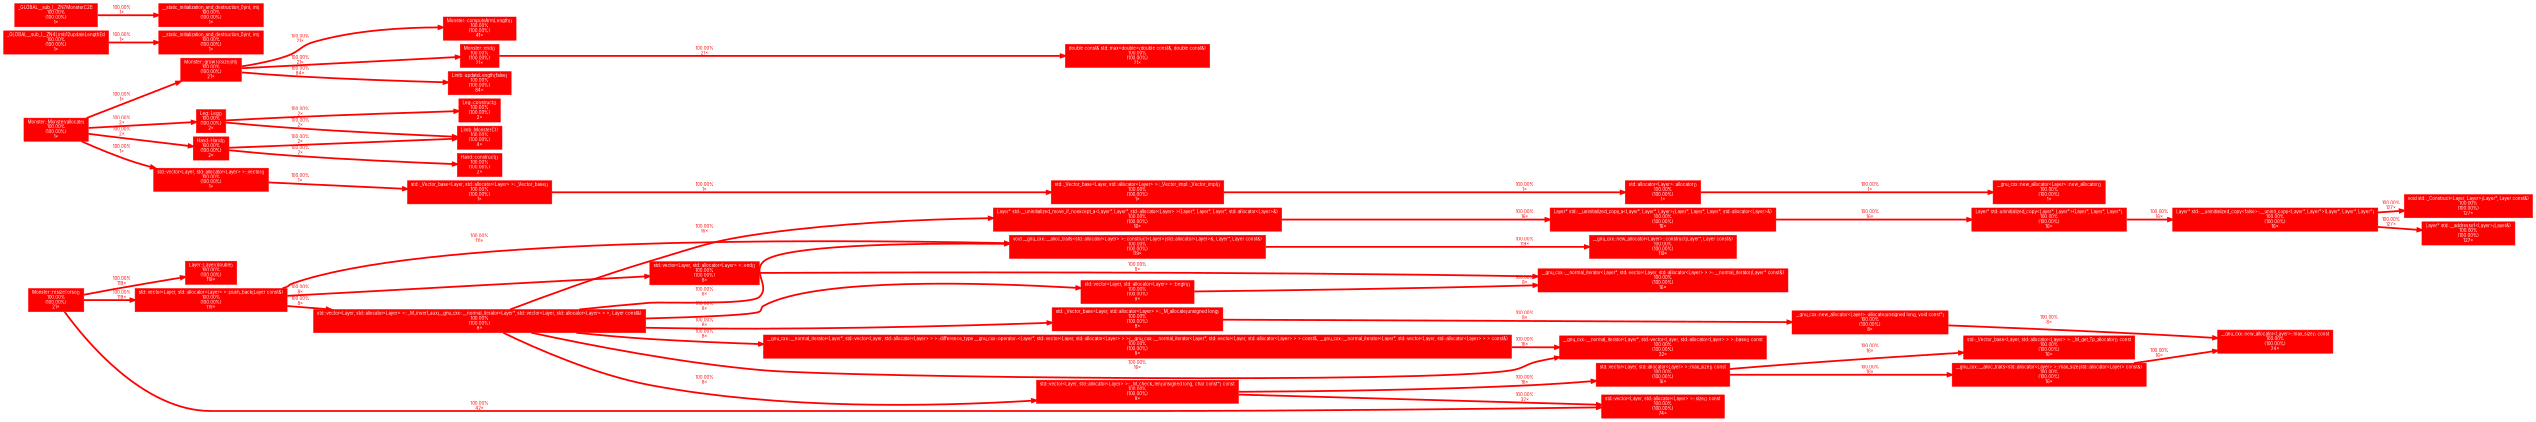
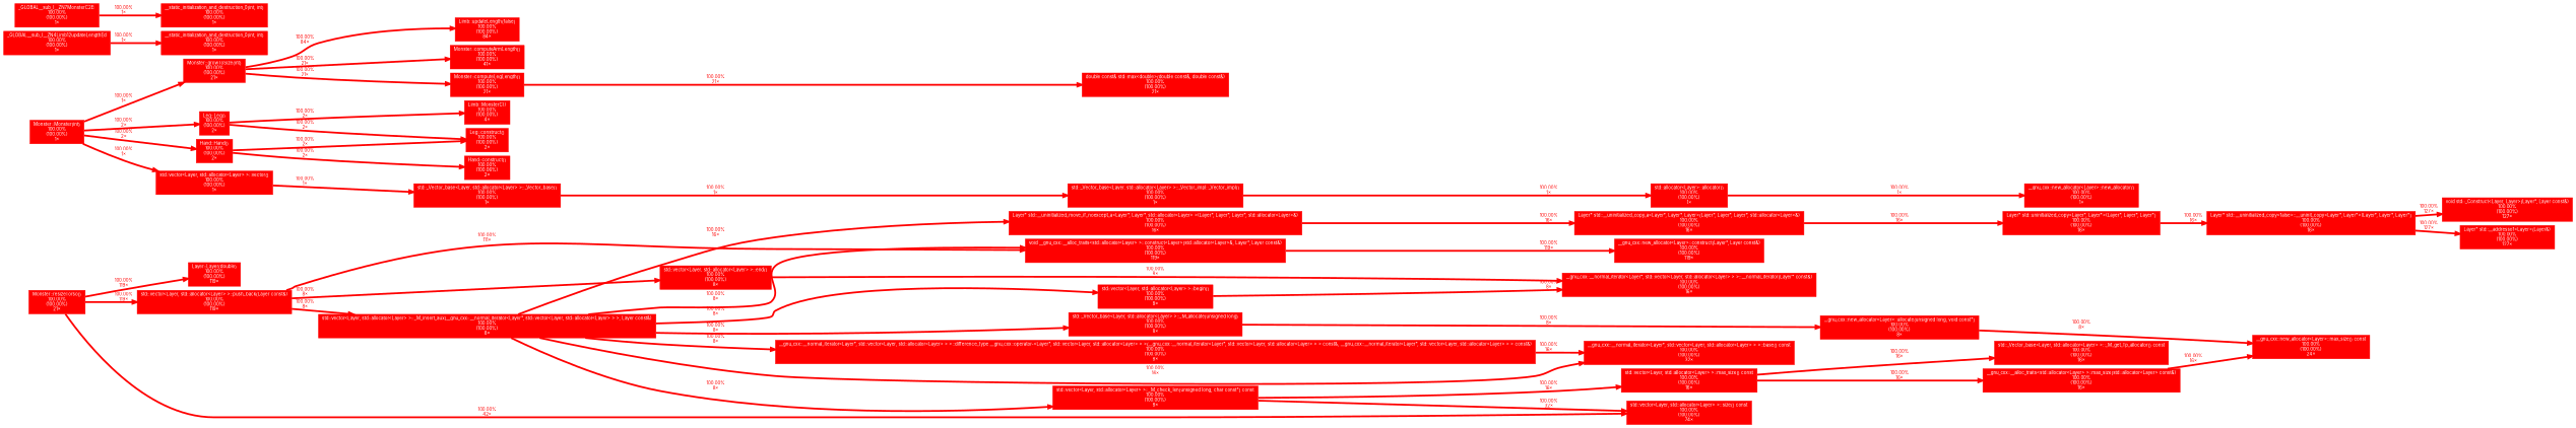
  digraph {
    fontname=Inter
    nodesep=0.125
    rankdir=LR
    ranksep=0.25
    node [color="#ff0000" fontcolor="#ffffff" fontname=Inter fontsize=10.00 shape=box style=filled]
    edge [arrowsize=1.00 color="#ff0000" fontcolor="#ff0000" fontname=Inter fontsize=10.00 labeldistance=4.00 penwidth=4.00]
    n1 [height=0 label="void std::_Construct<Layer, Layer>(Layer*, Layer const&)\n100.00%\n(100.00%)\n127×" width=0]
    n2 [height=0 label="Layer* std::__addressof<Layer>(Layer&)\n100.00%\n(100.00%)\n127×" width=0]
    n3 [height=0 label="Layer::Layer(double)\n100.00%\n(100.00%)\n119×" width=0]
    n4 [height=0 label="__gnu_cxx::new_allocator<Layer>::construct(Layer*, Layer const&)\n100.00%\n(100.00%)\n119×" width=0]
    n5 [height=0 label="void __gnu_cxx::__alloc_traits<std::allocator<Layer> >::construct<Layer>(std::allocator<Layer>&, Layer*, Layer const&)\n100.00%\n(100.00%)\n119×" width=0]
    n6 [height=0 label="std::vector<Layer, std::allocator<Layer> >::push_back(Layer const&)\n100.00%\n(100.00%)\n119×" width=0]
    n7 [height=0 label="std::vector<Layer, std::allocator<Layer> >::_M_insert_aux(__gnu_cxx::__normal_iterator<Layer*, std::vector<Layer, std::allocator<Layer> > >, Layer const&)\n100.00%\n(100.00%)\n8×" width=0]
    n8 [height=0 label="std::vector<Layer, std::allocator<Layer> >::end()\n100.00%\n(100.00%)\n8×" width=0]
    n9 [height=0 label="__gnu_cxx::__normal_iterator<Layer*, std::vector<Layer, std::allocator<Layer> > >::base() const\n100.00%\n(100.00%)\n32×" width=0]
    n10 [height=0 label="Layer* std::__uninitialized_move_if_noexcept_a<Layer*, Layer*, std::allocator<Layer> >(Layer*, Layer*, Layer*, std::allocator<Layer>&)\n100.00%\n(100.00%)\n16×" width=0]
    n11 [height=0 label="__gnu_cxx::__normal_iterator<Layer*, std::vector<Layer, std::allocator<Layer> > >::difference_type __gnu_cxx::operator-<Layer*, std::vector<Layer, std::allocator<Layer> > >(__gnu_cxx::__normal_iterator<Layer*, std::vector<Layer, std::allocator<Layer> > > const&, __gnu_cxx::__normal_iterator<Layer*, std::vector<Layer, std::allocator<Layer> > > const&)\n100.00%\n(100.00%)\n8×" width=0]
    n12 [height=0 label="std::vector<Layer, std::allocator<Layer> >::_M_check_len(unsigned long, char const*) const\n100.00%\n(100.00%)\n8×" width=0]
    n13 [height=0 label="std::_Vector_base<Layer, std::allocator<Layer> >::_M_allocate(unsigned long)\n100.00%\n(100.00%)\n8×" width=0]
    n14 [height=0 label="std::vector<Layer, std::allocator<Layer> >::begin()\n100.00%\n(100.00%)\n8×" width=0]
    n15 [height=0 label="__gnu_cxx::__normal_iterator<Layer*, std::vector<Layer, std::allocator<Layer> > >::__normal_iterator(Layer* const&)\n100.00%\n(100.00%)\n16×" width=0]
    n16 [height=0 label="Layer* std::__uninitialized_copy_a<Layer*, Layer*, Layer>(Layer*, Layer*, Layer*, std::allocator<Layer>&)\n100.00%\n(100.00%)\n16×" width=0]
    n17 [height=0 label="std::vector<Layer, std::allocator<Layer> >::size() const\n100.00%\n(100.00%)\n74×" width=0]
    n18 [height=0 label="std::vector<Layer, std::allocator<Layer> >::max_size() const\n100.00%\n(100.00%)\n16×" width=0]
    n19 [height=0 label="__gnu_cxx::new_allocator<Layer>::allocate(unsigned long, void const*)\n100.00%\n(100.00%)\n8×" width=0]
    n20 [height=0 label="Limb::updateLength(false)\n100.00%\n(100.00%)\n84×" width=0]
    n21 [height=0 label="Monster::computeArmLength()\n100.00%\n(100.00%)\n41×" width=0]
    n22 [height=0 label="__gnu_cxx::new_allocator<Layer>::max_size() const\n100.00%\n(100.00%)\n24×" width=0]
    n23 [height=0 label="Monster::growToSize(int)\n100.00%\n(100.00%)\n21×" width=0]
-   n24 [height=0 label="Monster::end()\n100.00%\n(100.00%)\n21×" width=0]
+   n24 [height=0 label="Monster::computeLegLength()\n100.00%\n(100.00%)\n21×" width=0]
    n25 [height=0 label="Monster::resizeTorso()\n100.00%\n(100.00%)\n21×" width=0]
    n26 [height=0 label="double const& std::max<double>(double const&, double const&)\n100.00%\n(100.00%)\n21×" width=0]
    n27 [height=0 label="__gnu_cxx::__alloc_traits<std::allocator<Layer> >::max_size(std::allocator<Layer> const&)\n100.00%\n(100.00%)\n16×" width=0]
    n28 [height=0 label="std::_Vector_base<Layer, std::allocator<Layer> >::_M_get_Tp_allocator() const\n100.00%\n(100.00%)\n16×" width=0]
    n29 [height=0 label="Layer* std::__uninitialized_copy<false>::__uninit_copy<Layer*, Layer*>(Layer*, Layer*, Layer*)\n100.00%\n(100.00%)\n16×" width=0]
    n30 [height=0 label="Layer* std::uninitialized_copy<Layer*, Layer*>(Layer*, Layer*, Layer*)\n100.00%\n(100.00%)\n16×" width=0]
    n31 [height=0 label="Limb::MonsterC()\n100.00%\n(100.00%)\n4×" width=0]
    n32 [height=0 label="Leg::construct()\n100.00%\n(100.00%)\n2×" width=0]
    n33 [height=0 label="Leg::Leg()\n100.00%\n(100.00%)\n2×" width=0]
    n34 [height=0 label="Hand::construct()\n100.00%\n(100.06%)\n2×" width=0]
    n35 [height=0 label="Hand::Hand()\n100.00%\n(100.00%)\n2×" width=0]
    n36 [height=0 label="_GLOBAL__sub_I__ZN4Limb12updateLengthEd\n100.00%\n(100.00%)\n1×" width=0]
    n37 [height=0 label="__static_initialization_and_destruction_0(int, int)\n100.00%\n(100.00%)\n1×" width=0]
    n38 [height=0 label="_GLOBAL__sub_I__ZN7MonsterC2Ei\n100.00%\n(100.00%)\n1×" width=0]
    n39 [height=0 label="__static_initialization_and_destruction_0(int, int)\n100.00%\n(100.00%)\n1×" width=0]
-   n40 [height=0 label="Monster::Monster(allocate)\n100.00%\n(100.00%)\n1×" width=0]
+   n40 [height=0 label="Monster::Monster(int)\n100.00%\n(100.00%)\n1×" width=0]
    n41 [height=0 label="std::vector<Layer, std::allocator<Layer> >::vector()\n100.00%\n(100.00%)\n1×" width=0]
    n42 [height=0 label="std::_Vector_base<Layer, std::allocator<Layer> >::_Vector_base()\n100.00%\n(100.00%)\n1×" width=0]
    n43 [height=0 label="std::_Vector_base<Layer, std::allocator<Layer> >::_Vector_impl::_Vector_impl()\n100.00%\n(100.00%)\n1×" width=0]
    n44 [height=0 label="__gnu_cxx::new_allocator<Layer>::new_allocator()\n100.00%\n(100.00%)\n1×" width=0]
    n45 [height=0 label="std::allocator<Layer>::allocator()\n100.00%\n(100.00%)\n1×" width=0]
    n5 -> n4 [label="100.00%\n119×"]
    n6 -> n5 [label="100.00%\n111×"]
    n6 -> n7 [label="100.00%\n8×"]
    n6 -> n8 [label="100.00%\n8×"]
    n7 -> n5 [label="100.00%\n8×"]
    n7 -> n9 [label="100.00%\n16×"]
    n7 -> n10 [label="100.00%\n16×"]
    n7 -> n11 [label="100.00%\n8×"]
    n7 -> n12 [label="100.00%\n8×"]
    n7 -> n13 [label="100.00%\n8×"]
    n7 -> n14 [label="100.00%\n8×"]
    n8 -> n15 [label="100.00%\n8×"]
    n10 -> n16 [label="100.00%\n16×"]
    n11 -> n9 [label="100.00%\n16×"]
    n12 -> n17 [label="100.00%\n32×"]
    n12 -> n18 [label="100.00%\n16×"]
    n13 -> n19 [label="100.00%\n8×"]
    n14 -> n15 [label="100.00%\n8×"]
    n16 -> n30 [label="100.00%\n16×"]
    n18 -> n27 [label="100.00%\n16×"]
    n18 -> n28 [label="100.00%\n16×"]
    n19 -> n22 [label="100.00%\n8×"]
    n23 -> n20 [label="100.00%\n84×"]
    n23 -> n21 [label="100.00%\n21×"]
    n23 -> n24 [label="100.00%\n21×"]
    n24 -> n26 [label="100.00%\n21×"]
    n25 -> n3 [label="100.00%\n119×"]
    n25 -> n6 [label="100.00%\n119×"]
    n25 -> n17 [label="100.00%\n42×"]
    n27 -> n22 [label="100.00%\n16×"]
    n29 -> n1 [label="100.00%\n127×"]
    n29 -> n2 [label="100.00%\n127×"]
    n30 -> n29 [label="100.00%\n16×"]
    n33 -> n31 [label="100.00%\n2×"]
    n33 -> n32 [label="100.00%\n2×"]
-   n35 -> n31 [label="100.00%\n2×"]
+   n35 -> n32 [label="100.00%\n2×"]
    n35 -> n34 [label="100.00%\n2×"]
    n36 -> n37 [label="100.00%\n1×"]
    n38 -> n39 [label="100.00%\n1×"]
    n40 -> n23 [label="100.00%\n1×"]
    n40 -> n33 [label="100.00%\n2×"]
    n40 -> n35 [label="100.00%\n2×"]
    n40 -> n41 [label="100.00%\n1×"]
    n41 -> n42 [label="100.00%\n1×"]
    n42 -> n43 [label="100.00%\n1×"]
    n43 -> n45 [label="100.00%\n1×"]
    n45 -> n44 [label="100.00%\n1×"]
  }
